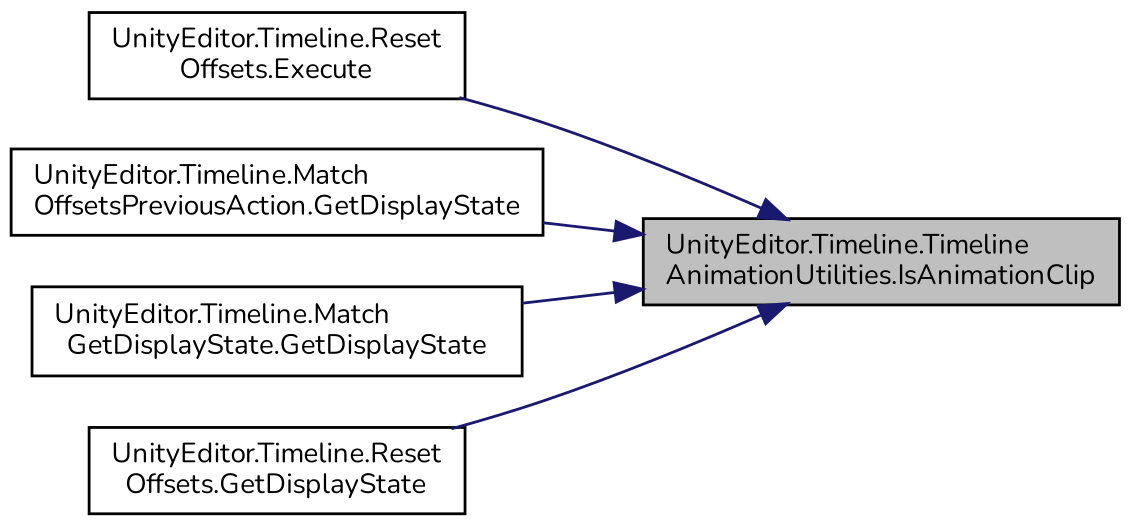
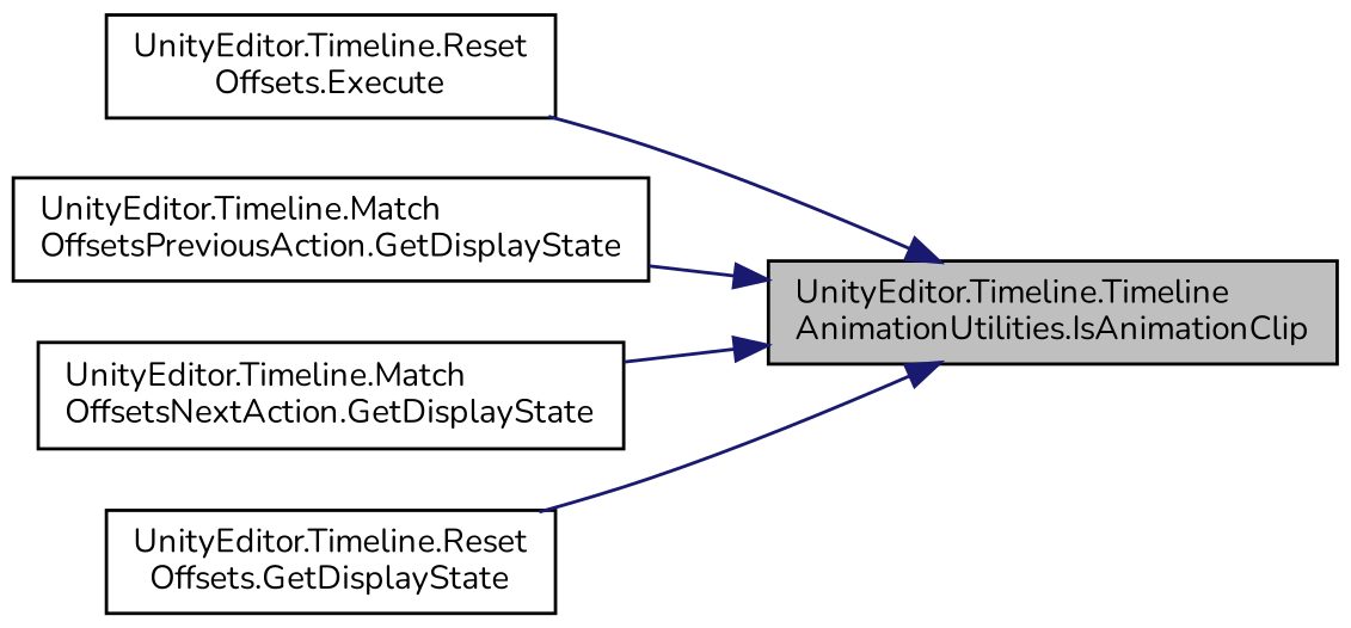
  digraph {
    rankdir=RL
    fontname=Nunito
    node [color=black fillcolor=white fontname=Nunito fontsize=10 shape=record style=filled]
    edge [color=midnightblue dir=back fontname=Nunito fontsize=10 labelfontname=Helvetica labelfontsize=10 style=solid]
    n1 [fillcolor=grey75 fontcolor=black height=0.2 label="UnityEditor.Timeline.Timeline\lAnimationUtilities.IsAnimationClip" width=0.4]
    n2 [height=0.2 label="UnityEditor.Timeline.Reset\lOffsets.Execute" width=0.4]
    n3 [height=0.2 label="UnityEditor.Timeline.Match\lOffsetsPreviousAction.GetDisplayState" width=0.4]
-   n4 [height=0.2 label="UnityEditor.Timeline.Match\lGetDisplayState.GetDisplayState" width=0.4]
+   n4 [height=0.2 label="UnityEditor.Timeline.Match\lOffsetsNextAction.GetDisplayState" width=0.4]
    n5 [height=0.2 label="UnityEditor.Timeline.Reset\lOffsets.GetDisplayState" width=0.4]
    n1 -> n2
    n1 -> n3
    n1 -> n4
    n1 -> n5
  }
